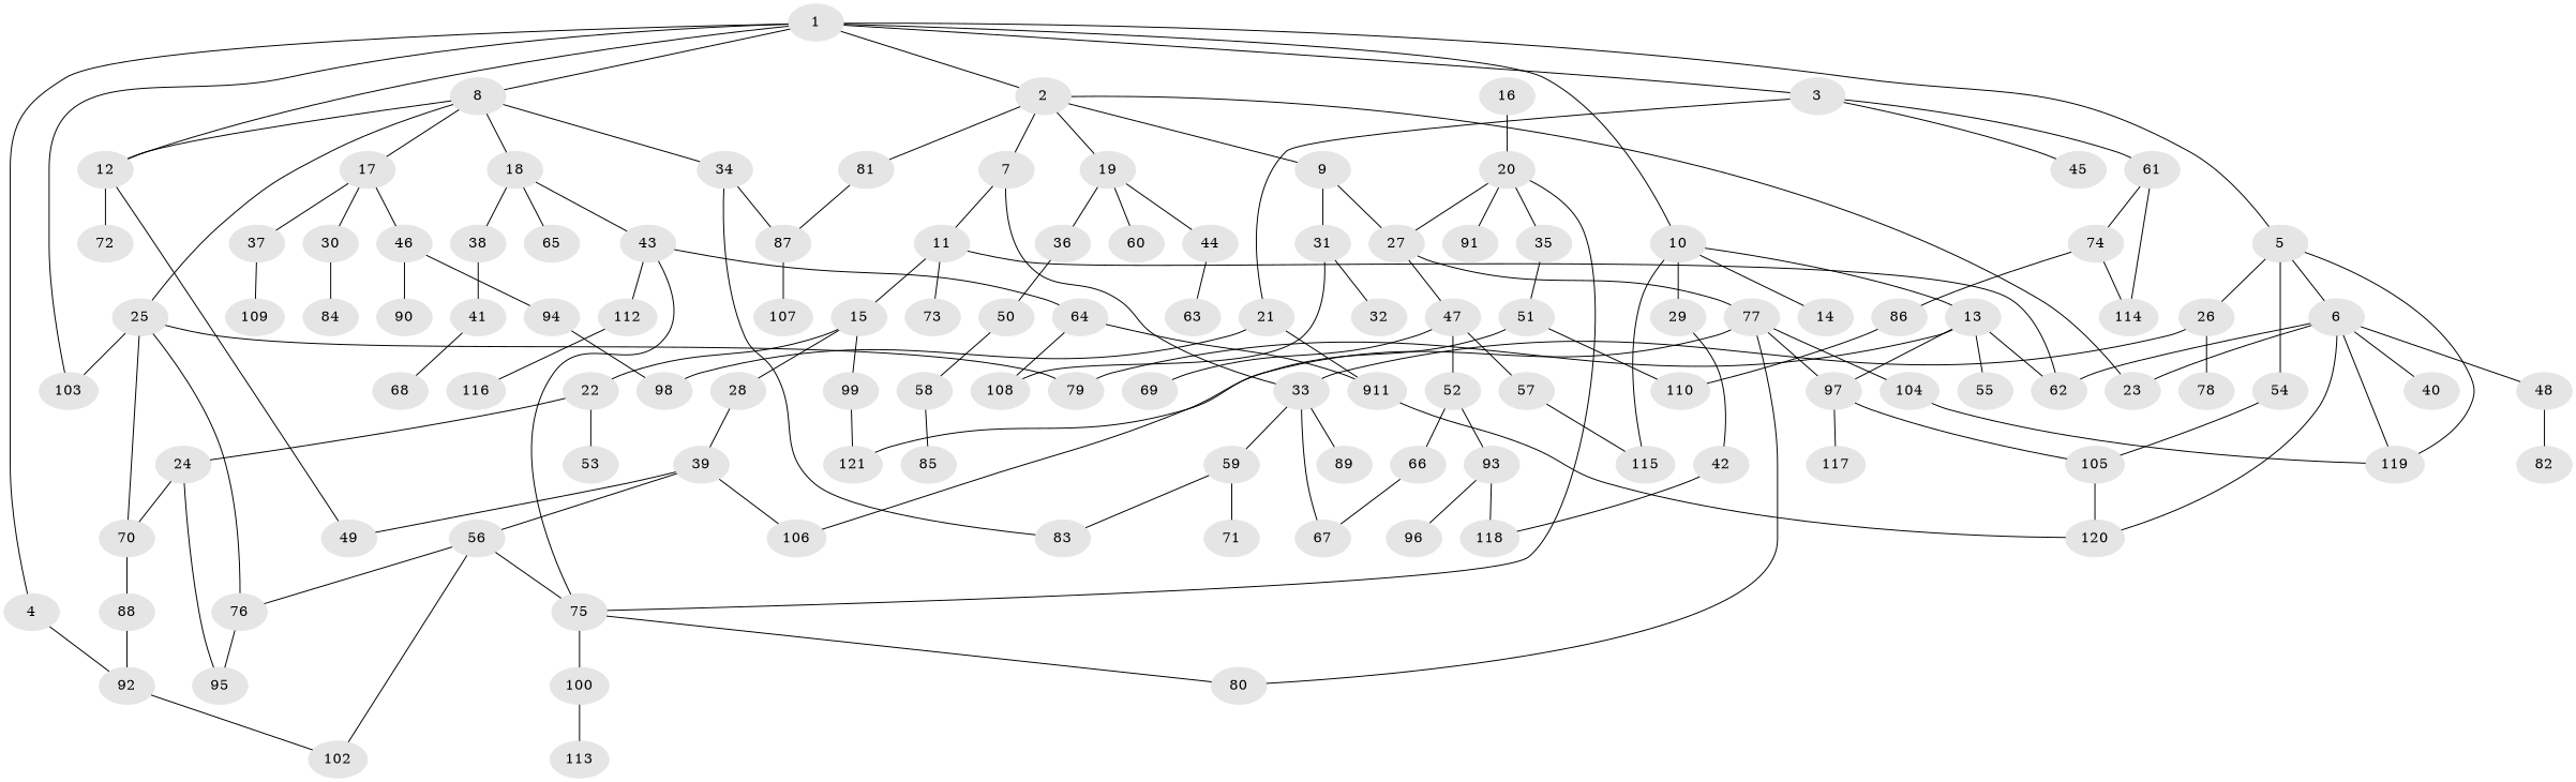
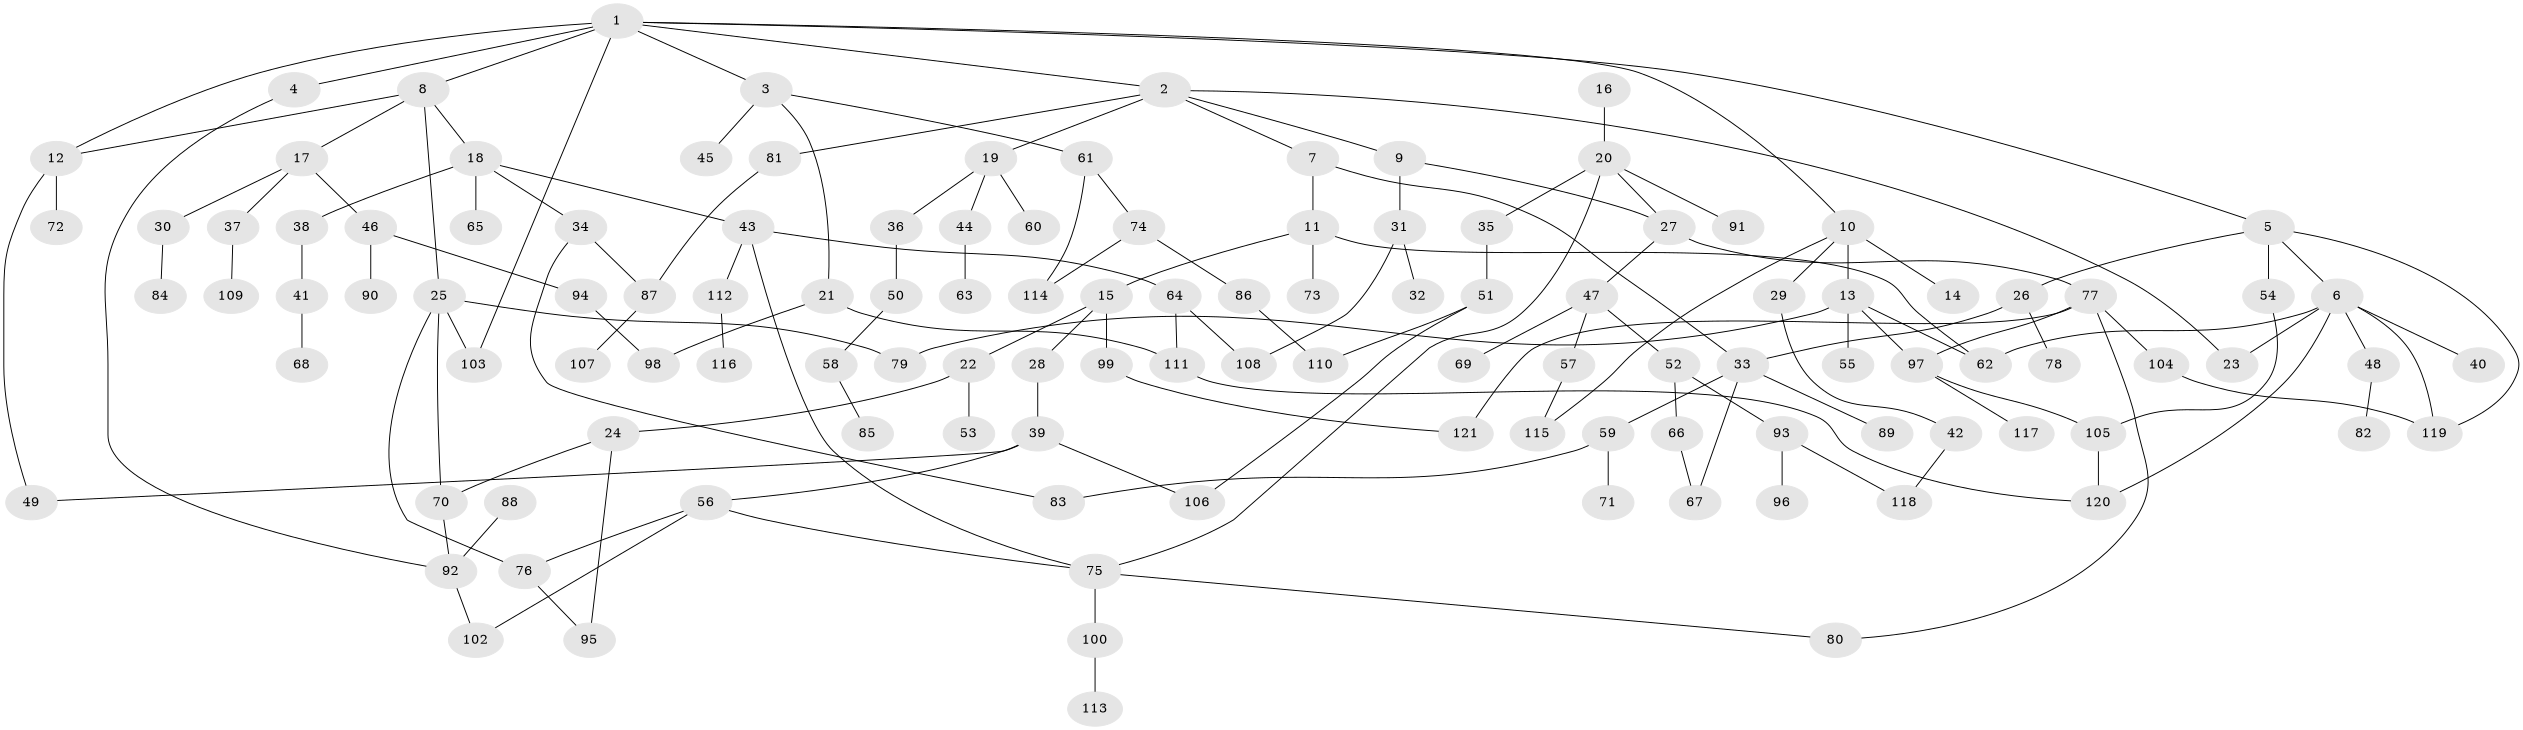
  graph {
    node [color=gray90 style=filled]
    1
    2
    3
    4
    5
    8
    10
    12
    103
    7
    9
    19
    23
    81
    21
    45
    61
    92
    6
    26
    54
    119
    17
    18
    25
    13
    14
    29
    115
    49
    72
    11
    33
    27
    31
    36
    44
    60
    87
    98
-   111 [label=911]
+   111
    114
    74
    102
    40
    48
    62
    120
    78
    105
    82
    15
    73
    59
    67
    89
    16
    20
    30
    37
    46
    34
    38
    43
    65
    79
    70
    76
    47
    77
    32
    108
    55
    97
    42
    22
    28
    99
    117
    24
    53
    39
    n83 [label=121]
    35
    75
    91
    84
    109
    90
    94
    83
    41
    64
    112
    50
    63
    51
    80
    100
    95
    88
    52
    57
    69
    104
    56
    106
    118
    71
    107
    110
    58
    68
    116
    66
    93
    85
    96
    86
    113
    1 -- 2
    1 -- 3
    1 -- 4
    1 -- 5
    1 -- 8
    1 -- 10
    1 -- 12
    1 -- 103
    2 -- 7
    2 -- 9
    2 -- 19
    2 -- 23
    2 -- 81
    3 -- 21
    3 -- 45
    3 -- 61
    4 -- 92
    5 -- 6
    5 -- 26
    5 -- 54
    5 -- 119
    8 -- 12
    8 -- 17
    8 -- 18
    8 -- 25
    10 -- 13
    10 -- 14
    10 -- 29
    10 -- 115
    12 -- 49
    12 -- 72
    7 -- 11
    7 -- 33
    9 -- 27
    9 -- 31
    19 -- 36
    19 -- 44
    19 -- 60
    81 -- 87
    21 -- 98
    21 -- 111
    61 -- 114
    61 -- 74
    92 -- 102
    6 -- 23
    6 -- 119
    6 -- 40
    6 -- 48
    6 -- 62
    6 -- 120
    26 -- 33
    26 -- 78
    54 -- 105
    17 -- 30
    17 -- 37
    17 -- 46
-   8 -- 34
+   18 -- 34
    18 -- 38
    18 -- 43
    18 -- 65
    25 -- 103
    25 -- 79
    25 -- 70
    25 -- 76
    13 -- 62
    13 -- 79
    13 -- 55
    13 -- 97
    29 -- 42
    11 -- 62
    11 -- 15
    11 -- 73
    33 -- 59
    33 -- 67
    33 -- 89
    27 -- 47
    27 -- 77
    31 -- 32
    31 -- 108
    36 -- 50
    44 -- 63
    87 -- 107
    111 -- 120
    74 -- 114
    74 -- 86
    48 -- 82
    105 -- 120
    15 -- 22
    15 -- 28
    15 -- 99
    59 -- 83
    59 -- 71
    16 -- 20
    20 -- 27
    20 -- 35
    20 -- 75
    20 -- 91
    30 -- 84
    37 -- 109
    46 -- 90
    46 -- 94
    34 -- 87
    34 -- 83
    38 -- 41
    43 -- 75
    43 -- 64
    43 -- 112
-   70 -- 88
+   70 -- 92
    76 -- 95
    47 -- 52
    47 -- 57
    47 -- 69
    77 -- 97
    77 -- n83
    77 -- 80
    77 -- 104
    97 -- 105
    97 -- 117
    42 -- 118
    22 -- 24
    22 -- 53
    28 -- 39
    99 -- n83
    24 -- 70
    24 -- 95
    39 -- 49
    39 -- 56
    39 -- 106
    35 -- 51
    75 -- 80
    75 -- 100
    94 -- 98
    41 -- 68
    64 -- 111
    64 -- 108
    112 -- 116
    50 -- 58
    51 -- 106
    51 -- 110
    100 -- 113
    88 -- 92
    52 -- 66
    52 -- 93
    57 -- 115
    104 -- 119
    56 -- 102
    56 -- 76
    56 -- 75
    58 -- 85
    66 -- 67
    93 -- 118
    93 -- 96
    86 -- 110
  }
